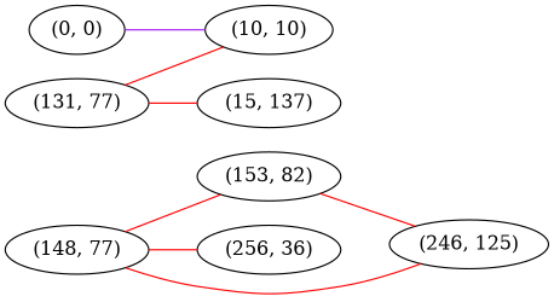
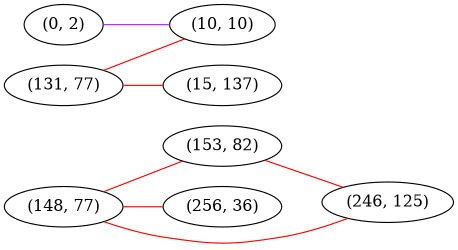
  graph {
    rankdir=LR
    edge [color=red weight=1]
    n1 [label="(153, 82)"]
    "(148, 77)"
    "(256, 36)"
    "(246, 125)"
    "(131, 77)"
    "(10, 10)"
    "(15, 137)"
-   "(0, 0)"
+   "(0, 0)" [label="(0, 2)"]
    n1 -- "(246, 125)"
    "(148, 77)" -- n1
    "(148, 77)" -- "(256, 36)"
    "(148, 77)" -- "(246, 125)"
    "(131, 77)" -- "(10, 10)"
    "(131, 77)" -- "(15, 137)"
    "(0, 0)" -- "(10, 10)" [color=purple weight=4]
  }
